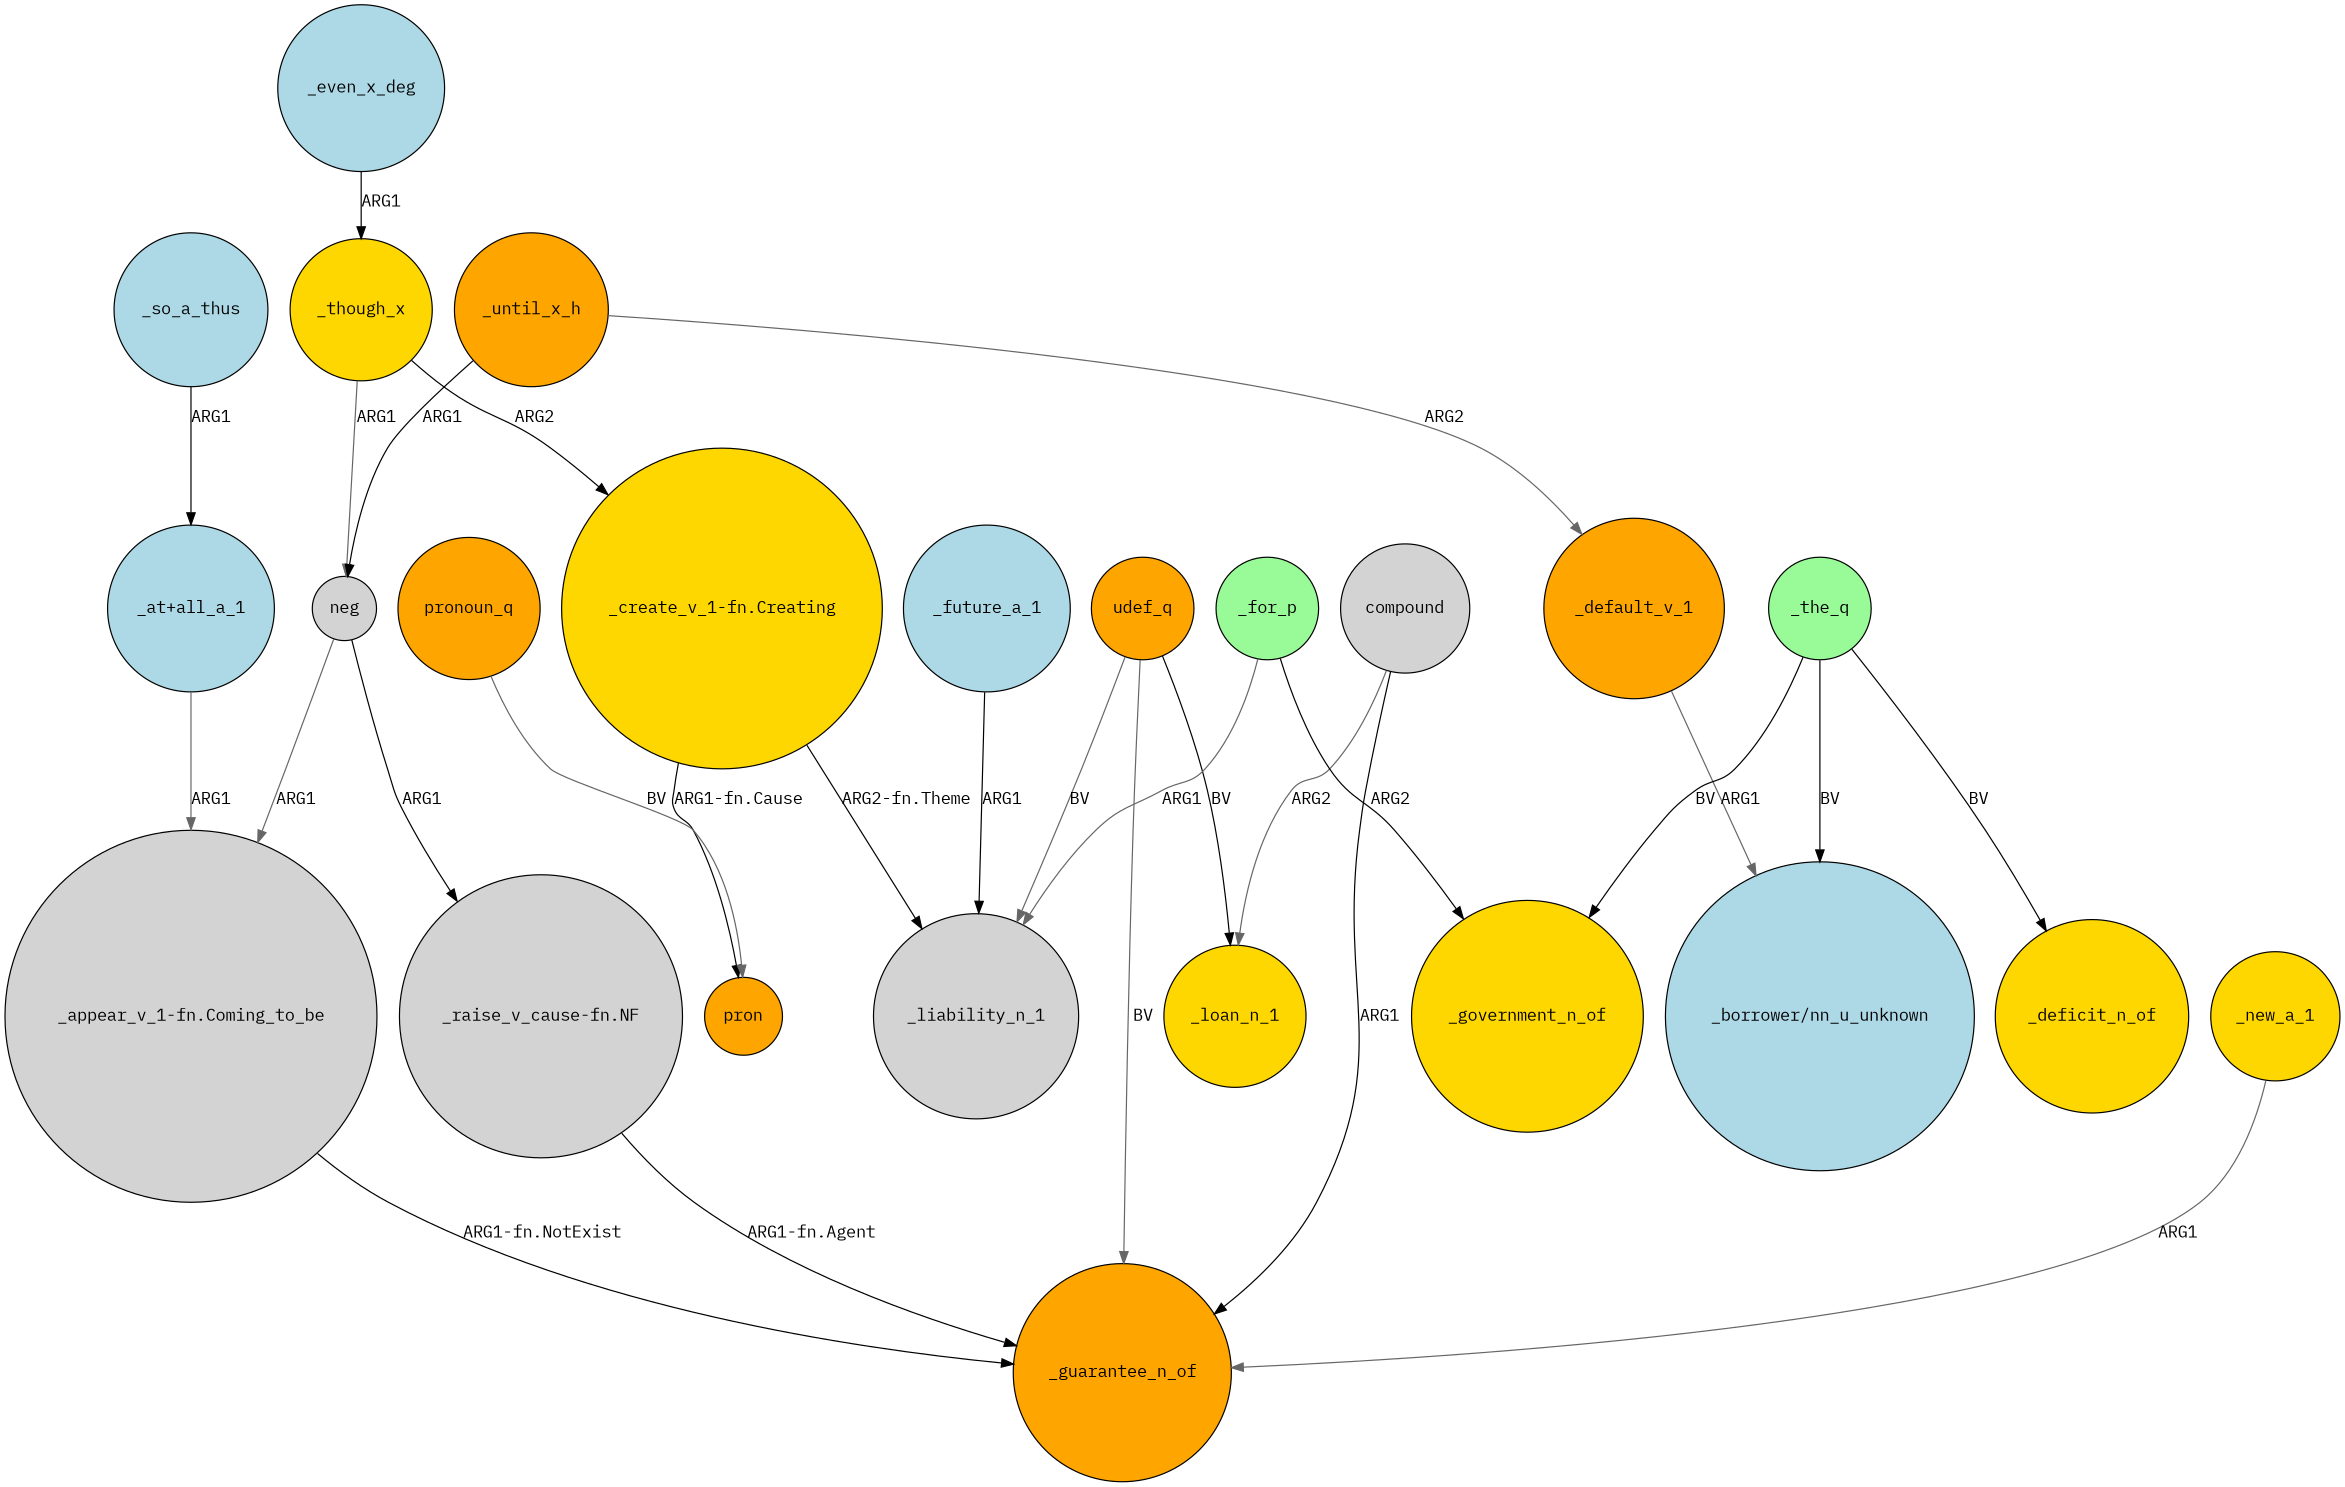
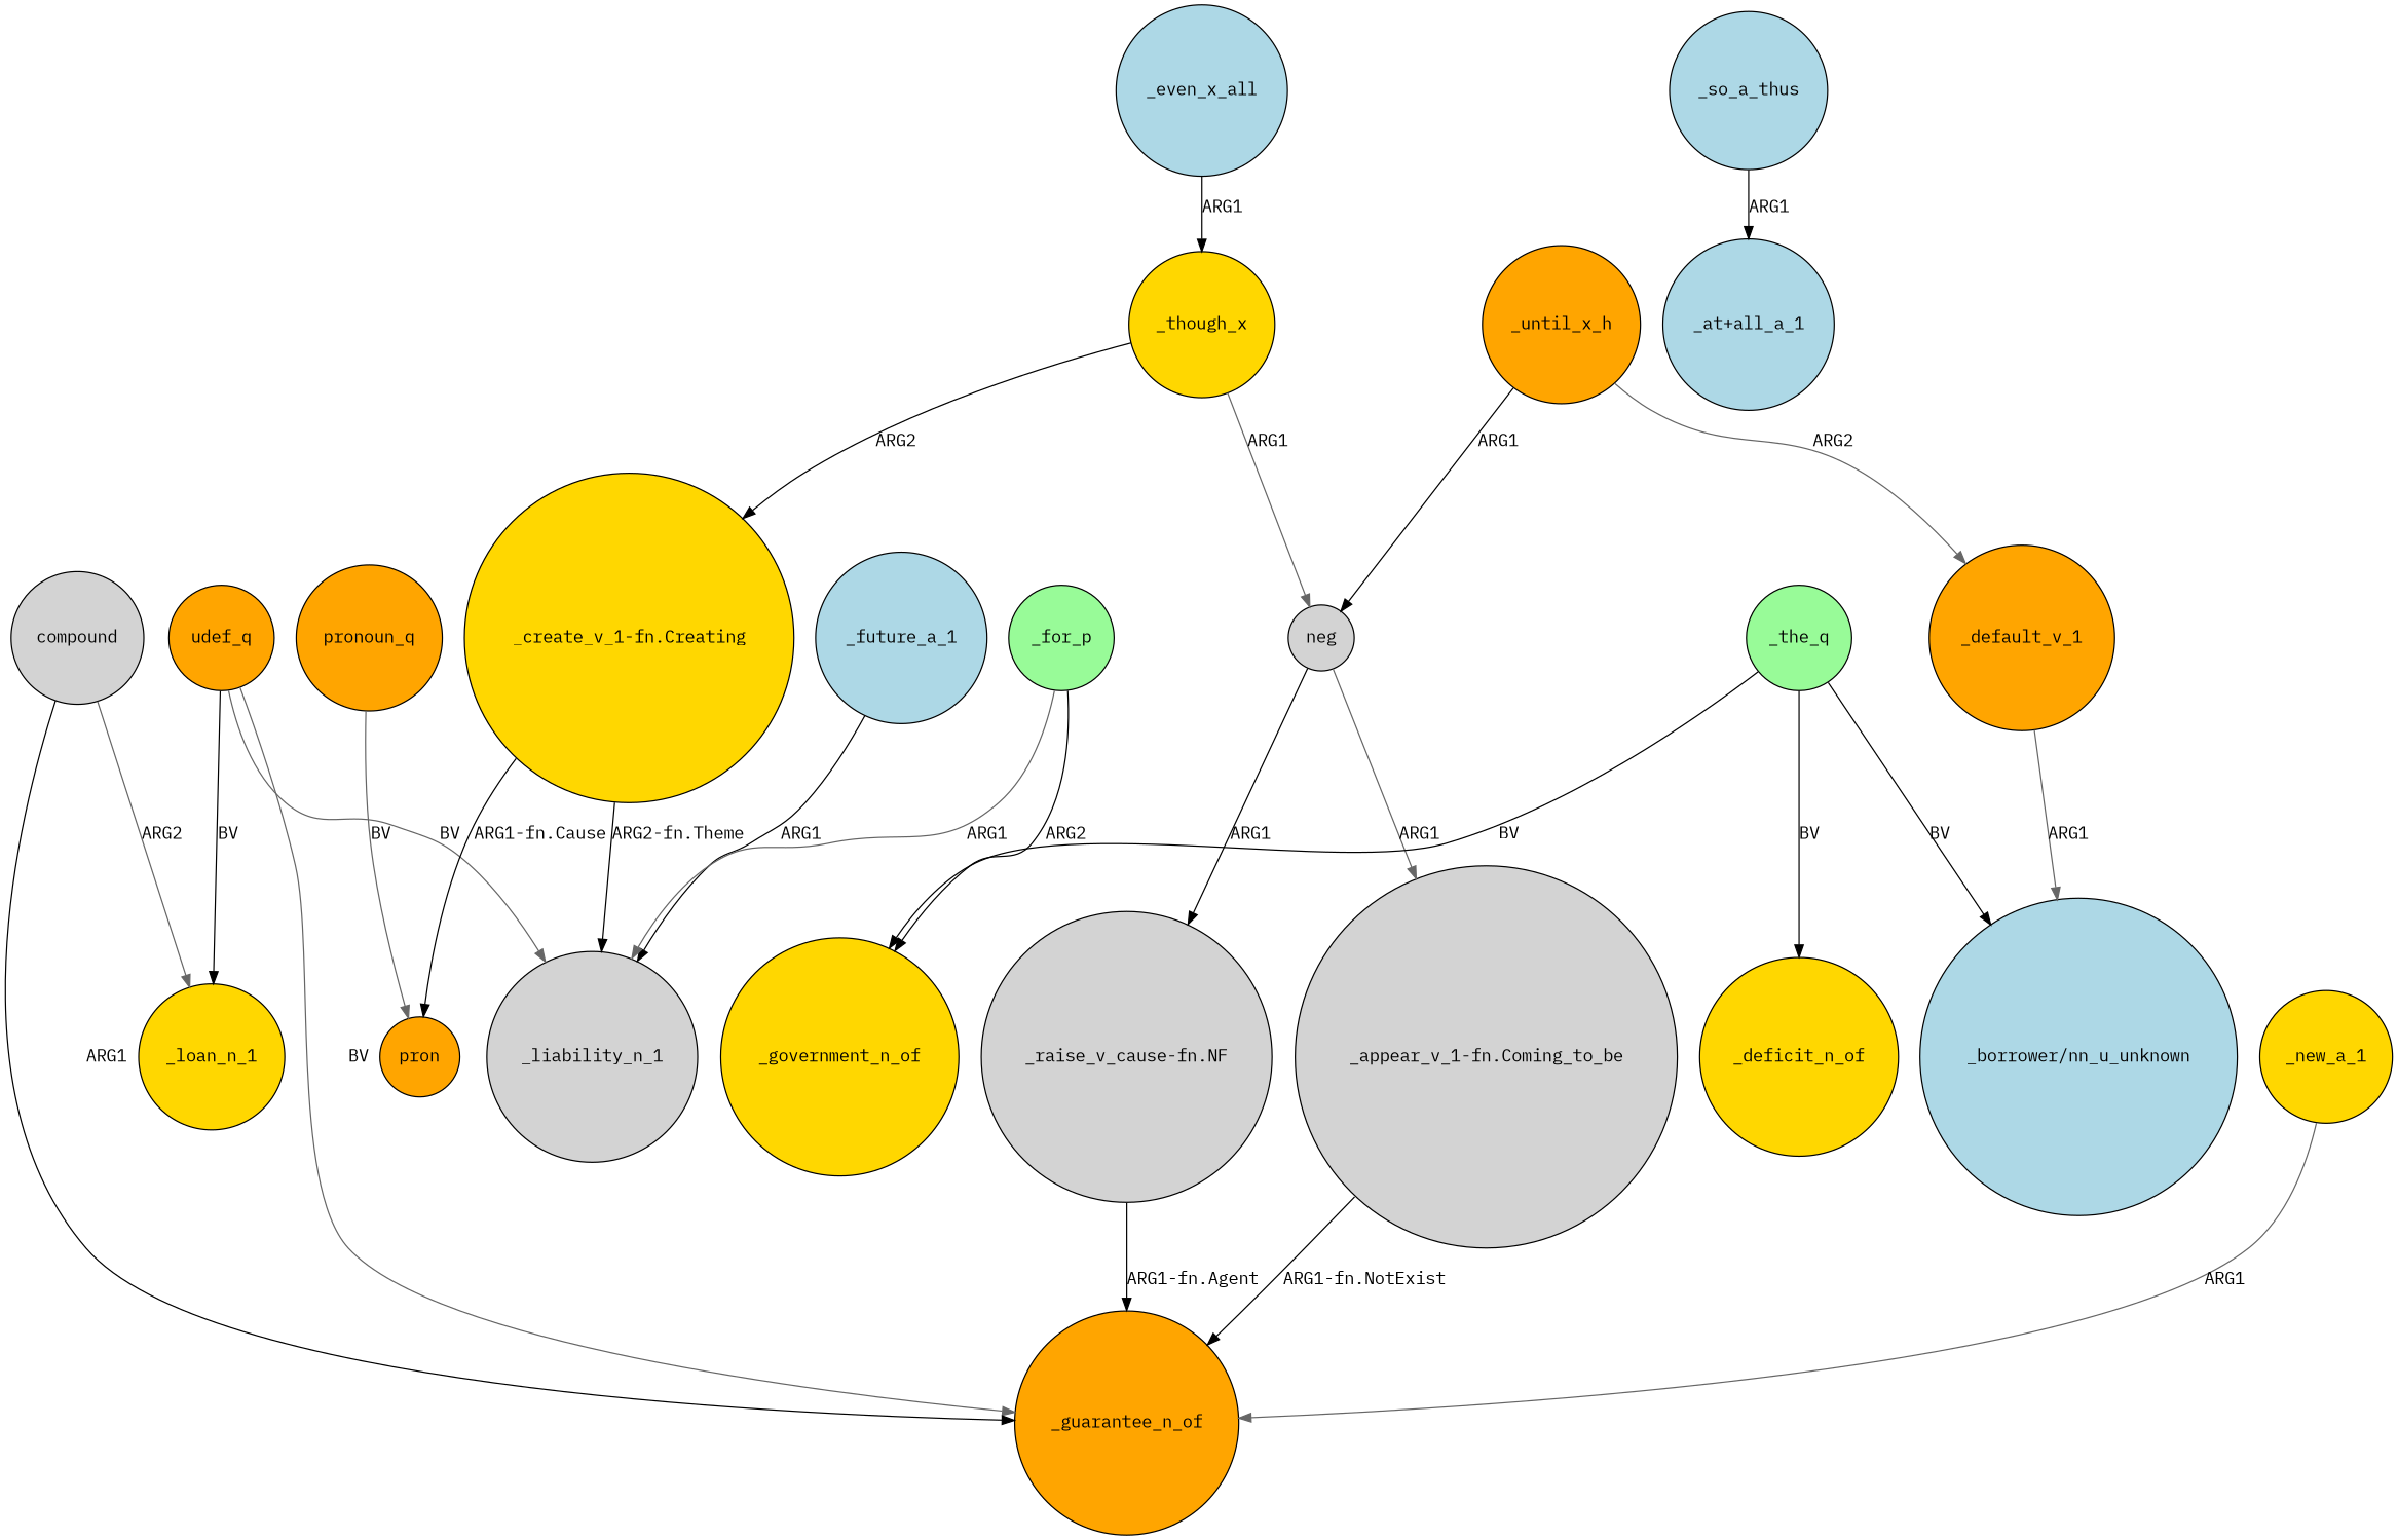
  digraph {
    fontname="IBM Plex Mono"
    node [fillcolor=orange fontname="IBM Plex Mono" shape=circle style=filled]
    edge [color=black fontname="IBM Plex Mono"]
    _liability_n_1 [fillcolor=lightgrey]
    udef_q
    _guarantee_n_of
    _loan_n_1 [fillcolor=gold]
    _though_x [fillcolor=gold]
    neg [fillcolor=lightgrey]
    "_create_v_1-fn.Creating" [fillcolor=gold]
    "_raise_v_cause-fn.NF" [fillcolor=lightgrey]
    "_appear_v_1-fn.Coming_to_be" [fillcolor=lightgrey]
    pron
    _so_a_thus [fillcolor=lightblue]
    "_at+all_a_1" [fillcolor=lightblue]
    _deficit_n_of [fillcolor=gold]
-   _even_x_deg [fillcolor=lightblue]
+   _even_x_deg [fillcolor=lightblue label=_even_x_all]
    _until_x_h
    _default_v_1
    "_borrower/nn_u_unknown" [fillcolor=lightblue]
    _future_a_1 [fillcolor=lightblue]
    compound [fillcolor=lightgrey]
    pronoun_q
    _new_a_1 [fillcolor=gold]
    _the_q [fillcolor=palegreen]
    _government_n_of [fillcolor=gold]
    _for_p [fillcolor=palegreen]
    udef_q -> _liability_n_1 [color=gray40 label=BV]
    udef_q -> _guarantee_n_of [color=gray40 label=BV]
    udef_q -> _loan_n_1 [label=BV]
    _though_x -> neg [color=gray40 label=ARG1]
    _though_x -> "_create_v_1-fn.Creating" [label=ARG2]
    neg -> "_raise_v_cause-fn.NF" [label=ARG1]
    neg -> "_appear_v_1-fn.Coming_to_be" [color=gray40 label=ARG1]
    "_create_v_1-fn.Creating" -> _liability_n_1 [label="ARG2-fn.Theme"]
    "_create_v_1-fn.Creating" -> pron [label="ARG1-fn.Cause"]
    "_raise_v_cause-fn.NF" -> _guarantee_n_of [label="ARG1-fn.Agent"]
    "_appear_v_1-fn.Coming_to_be" -> _guarantee_n_of [label="ARG1-fn.NotExist"]
    _so_a_thus -> "_at+all_a_1" [label=ARG1]
-   "_at+all_a_1" -> "_appear_v_1-fn.Coming_to_be" [color=gray40 label=ARG1]
    _even_x_deg -> _though_x [label=ARG1]
    _until_x_h -> neg [label=ARG1]
    _until_x_h -> _default_v_1 [color=gray40 label=ARG2]
    _default_v_1 -> "_borrower/nn_u_unknown" [color=gray40 label=ARG1]
    _future_a_1 -> _liability_n_1 [label=ARG1]
    compound -> _guarantee_n_of [label=ARG1]
    compound -> _loan_n_1 [color=gray40 label=ARG2]
    pronoun_q -> pron [color=gray40 label=BV]
    _new_a_1 -> _guarantee_n_of [color=gray40 label=ARG1]
    _the_q -> _deficit_n_of [label=BV]
    _the_q -> "_borrower/nn_u_unknown" [label=BV]
    _the_q -> _government_n_of [label=BV]
    _for_p -> _liability_n_1 [color=gray40 label=ARG1]
    _for_p -> _government_n_of [label=ARG2]
  }
